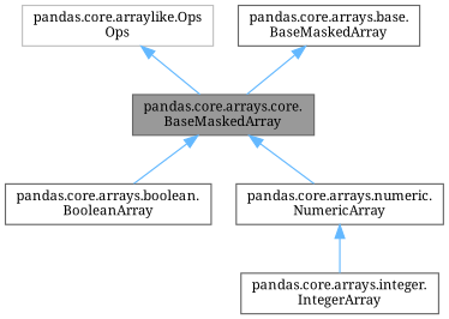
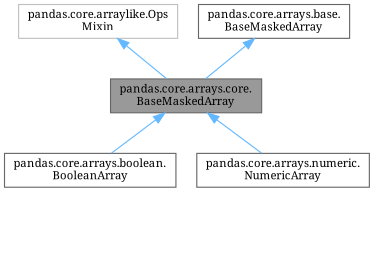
  digraph {
    fontname="Noto Serif"
    node [color=gray40 fillcolor=white fontname="Noto Serif" fontsize=10 shape=box style=filled]
    edge [color=steelblue1 dir=back fontname="Noto Serif" fontsize=10 labelfontname=Helvetica labelfontsize=10 style=solid]
    n1 [fillcolor=grey60 fontcolor=black height=0.2 label="pandas.core.arrays.core.\lBaseMaskedArray" width=0.4]
    n2 [height=0.2 label="pandas.core.arrays.boolean.\lBooleanArray" width=0.4]
    n3 [height=0.2 label="pandas.core.arrays.numeric.\lNumericArray" width=0.4]
-   n4 [height=0.2 label="pandas.core.arrays.integer.\lIntegerArray" width=0.4]
-   n5 [color=grey75 height=0.2 label="pandas.core.arraylike.Ops\lOps" width=0.4]
+   n5 [color=grey75 height=0.2 label="pandas.core.arraylike.Ops\lMixin" width=0.4]
    n6 [height=0.2 label="pandas.core.arrays.base.\lBaseMaskedArray" width=0.4]
    n1 -> n2
    n1 -> n3
-   n3 -> n4
    n5 -> n1
    n6 -> n1
  }
